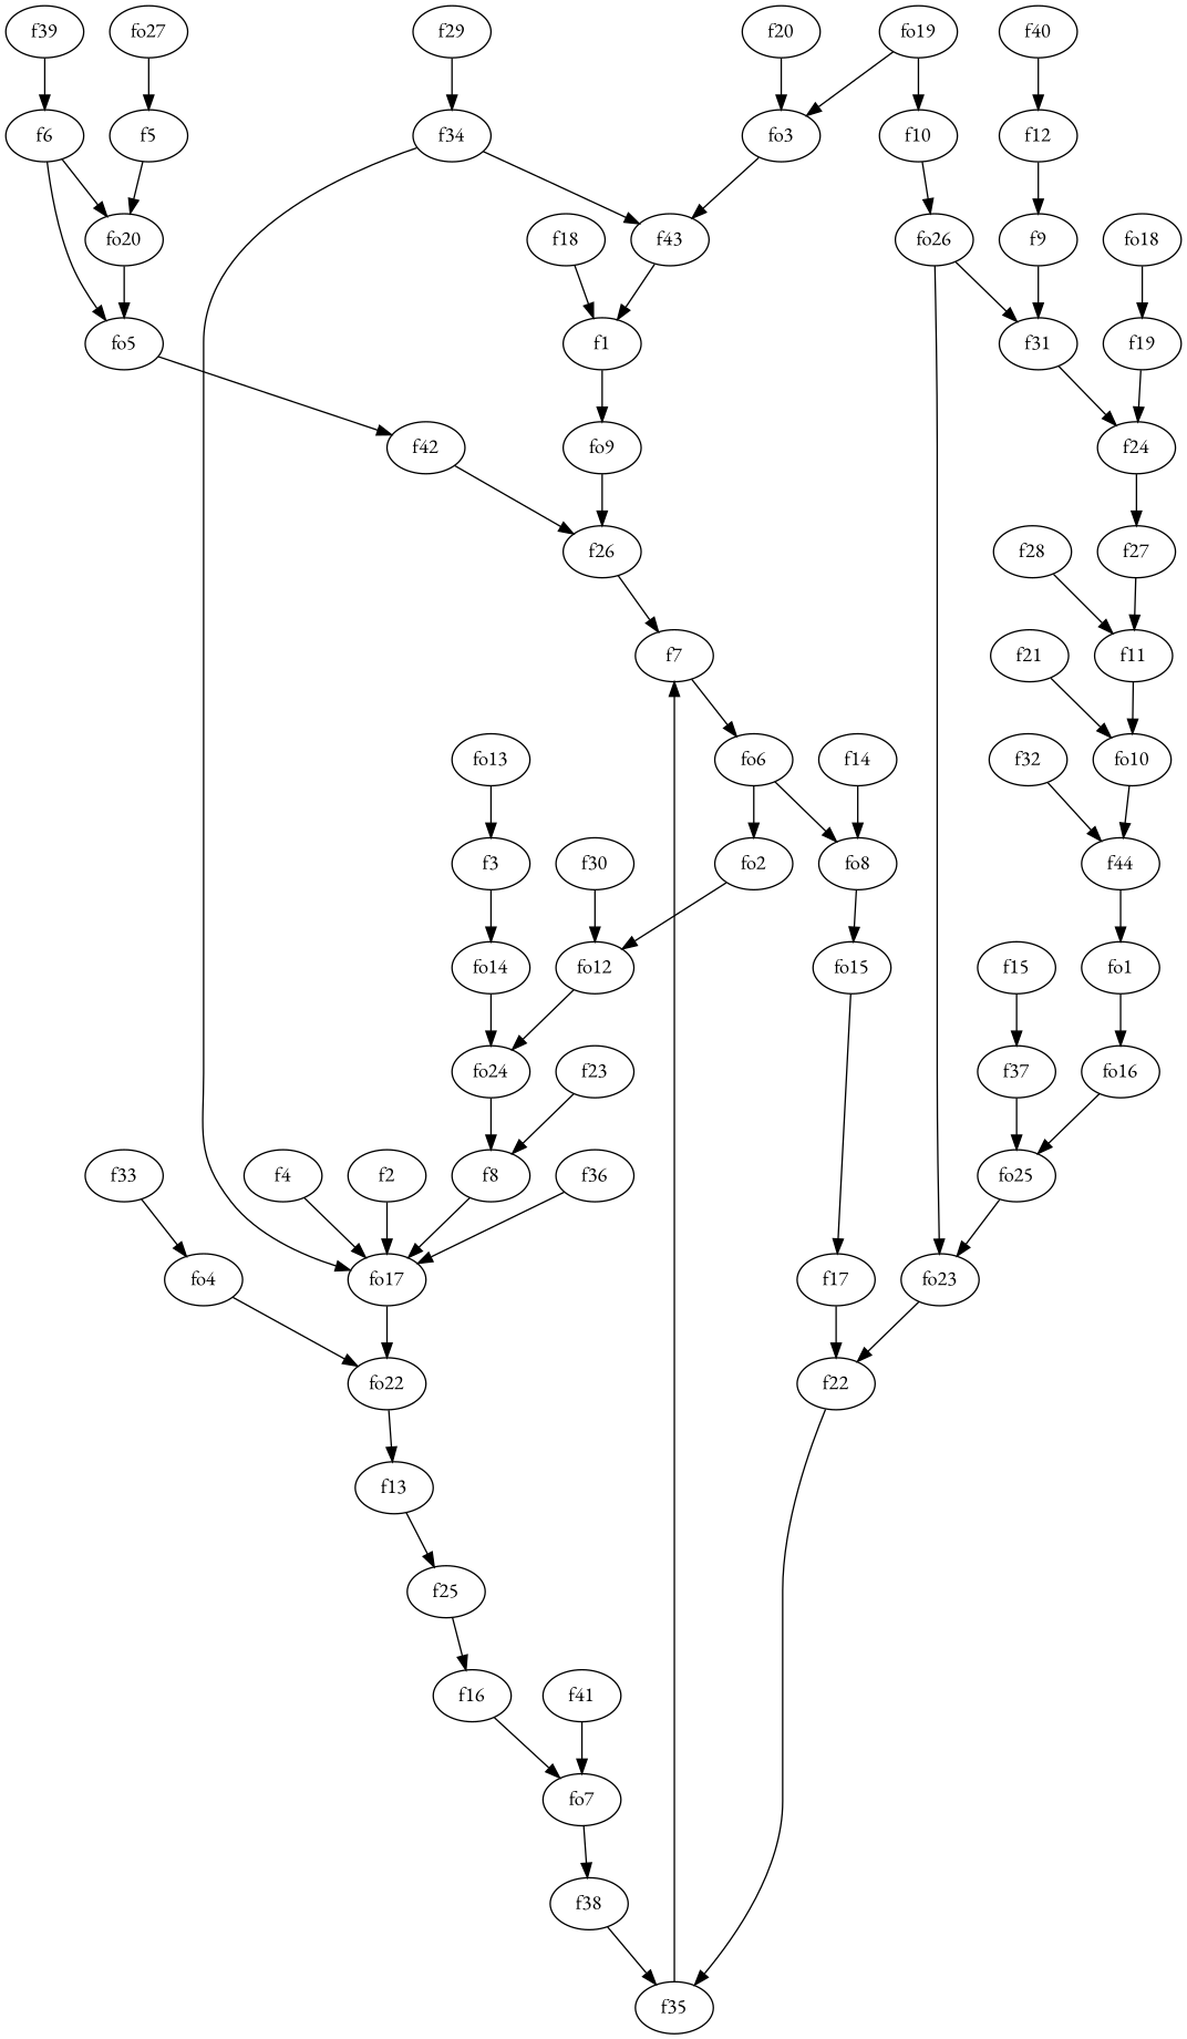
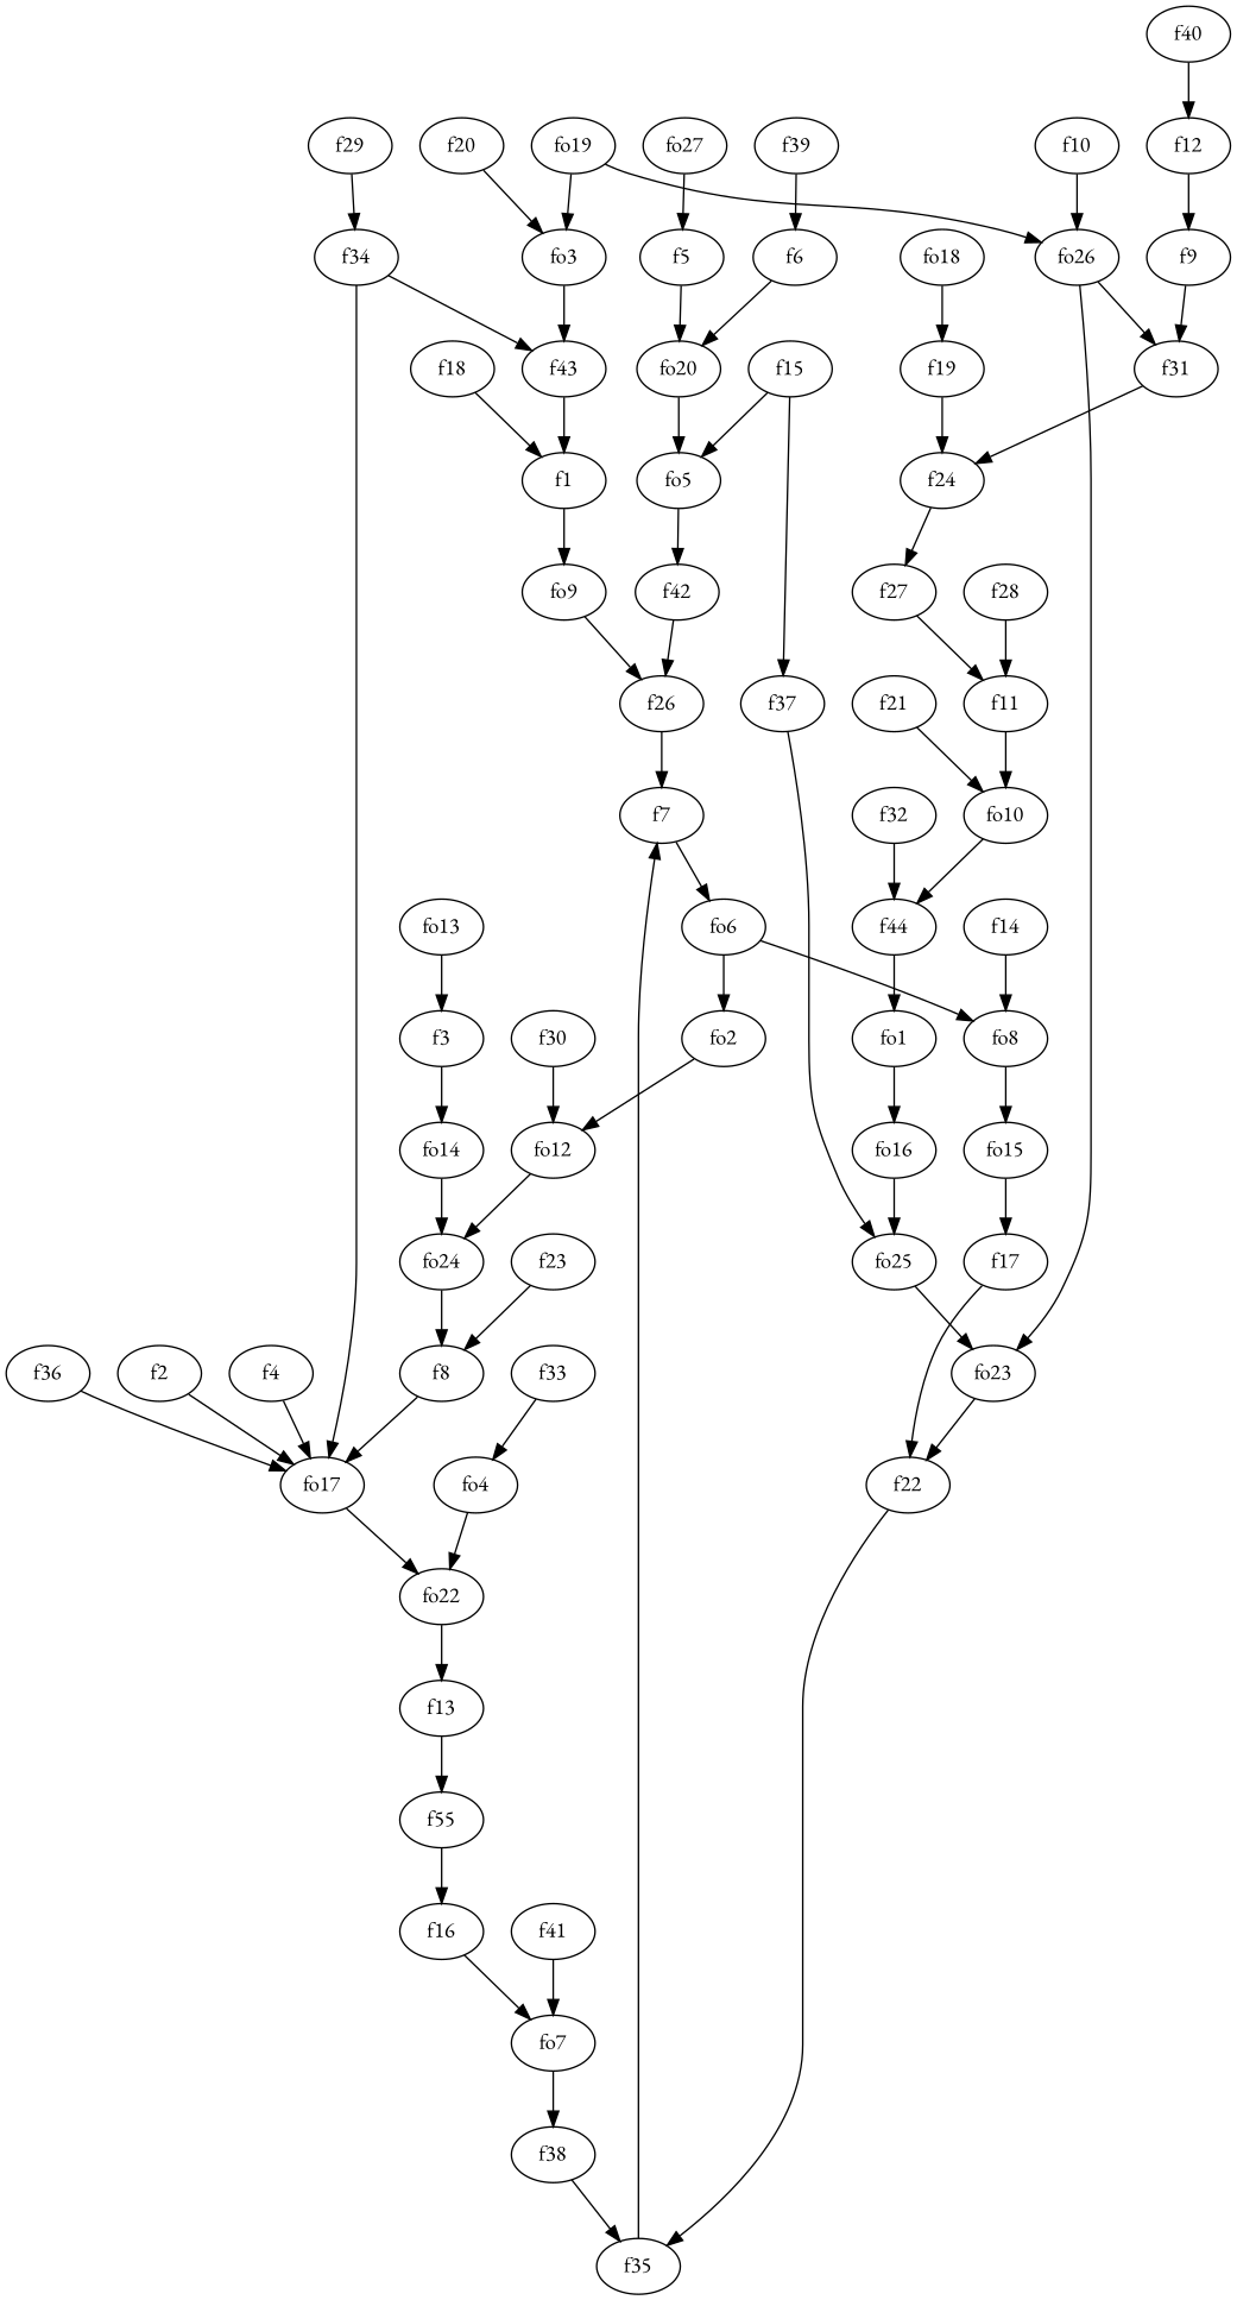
  strict digraph {
    fontname="EB Garamond"
    node [fontname="EB Garamond"]
    edge [fontname="EB Garamond" weight=2]
    f1
    fo9
    f26
    f2
    fo17
    fo22
    f3
    fo14
    fo24
    f4
    f5
    fo20
    fo5
    f6
    f7
    fo6
    fo8
    fo2
    f8
    f9
    f31
    f24
    f10
    fo26
    fo23
    f11
    fo10
    f44
    f12
    f13
-   f25
+   f25 [label=f55]
    f16
    f14
    fo15
    f15
    f37
    fo25
    f42
    fo7
    f38
    f17
    f22
    f35
    f18
    f19
    f27
    f20
    fo3
    f43
    f21
    f23
    f28
    f29
    f34
    f30
    fo12
    f32
    fo1
    f33
    fo4
    f36
    f39
    f40
    f41
    fo16
    fo13
    fo18
    fo19
    n69 [label=fo27]
    f1 -> fo9
    fo9 -> f26
    f26 -> f7
    f2 -> fo17
    fo17 -> fo22
    fo22 -> f13
    f3 -> fo14
    fo14 -> fo24
    fo24 -> f8
    f4 -> fo17
    f5 -> fo20
    fo20 -> fo5
    fo5 -> f42
    f6 -> fo20
    f7 -> fo6
    fo6 -> fo8
    fo6 -> fo2
    fo8 -> fo15
    fo2 -> fo12
    f8 -> fo17
    f9 -> f31
    f31 -> f24
    f24 -> f27
    f10 -> fo26
    fo26 -> f31
    fo26 -> fo23
    fo23 -> f22
    f11 -> fo10
    fo10 -> f44
    f44 -> fo1
    f12 -> f9
    f13 -> f25
    f25 -> f16
    f16 -> fo7
    f14 -> fo8
    fo15 -> f17
-   f6 -> fo5
+   f15 -> fo5
    f15 -> f37
    f37 -> fo25
    fo25 -> fo23
    f42 -> f26
    fo7 -> f38
    f38 -> f35
    f17 -> f22
    f22 -> f35
    f35 -> f7
    f18 -> f1
    f19 -> f24
    f27 -> f11
    f20 -> fo3
    fo3 -> f43
    f43 -> f1
    f21 -> fo10
    f23 -> f8
    f28 -> f11
    f29 -> f34
    f34 -> fo17
    f34 -> f43
    f30 -> fo12
    fo12 -> fo24
    f32 -> f44
    fo1 -> fo16
    f33 -> fo4
    fo4 -> fo22
    f36 -> fo17
    f39 -> f6
    f40 -> f12
    f41 -> fo7
    fo16 -> fo25
    fo13 -> f3
    fo18 -> f19
-   fo19 -> f10
+   fo19 -> fo26
    fo19 -> fo3
    n69 -> f5
  }
